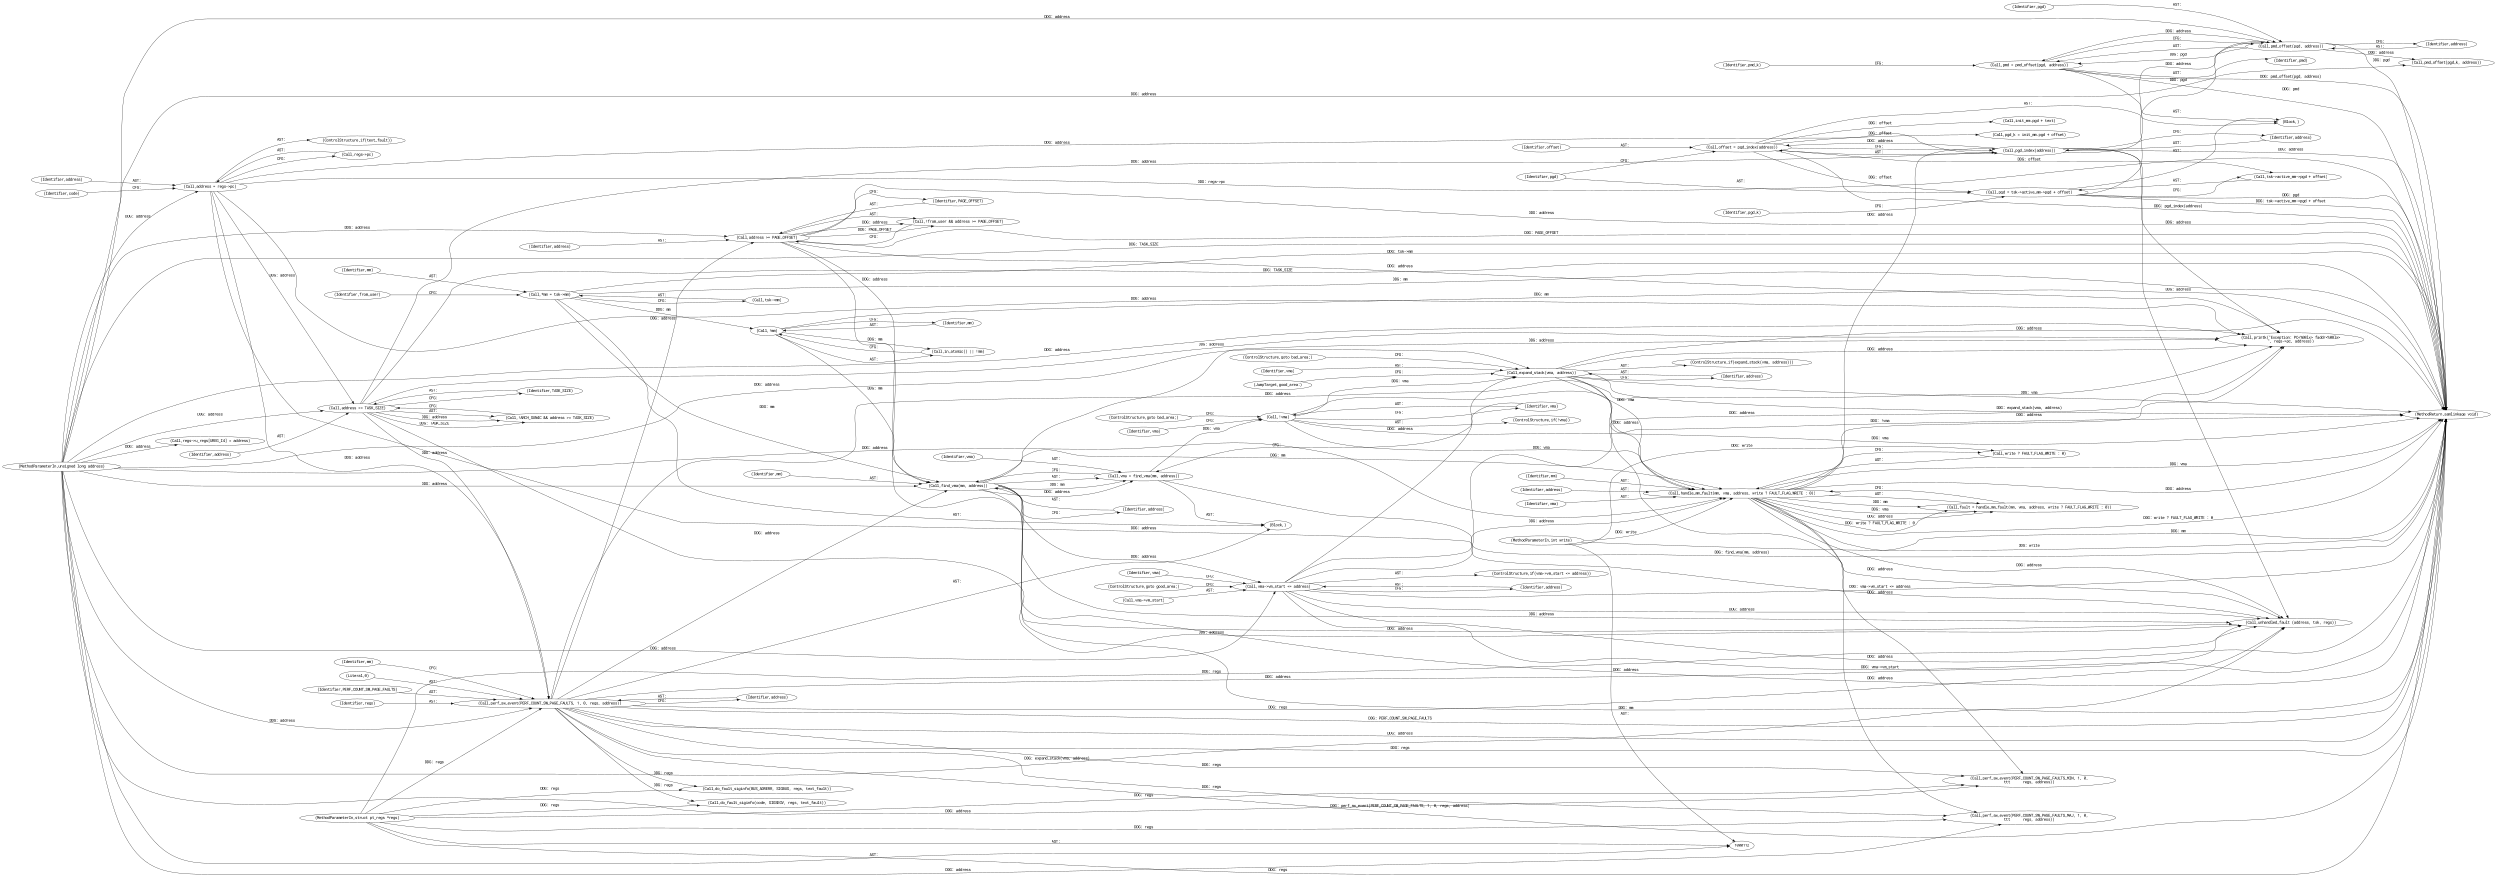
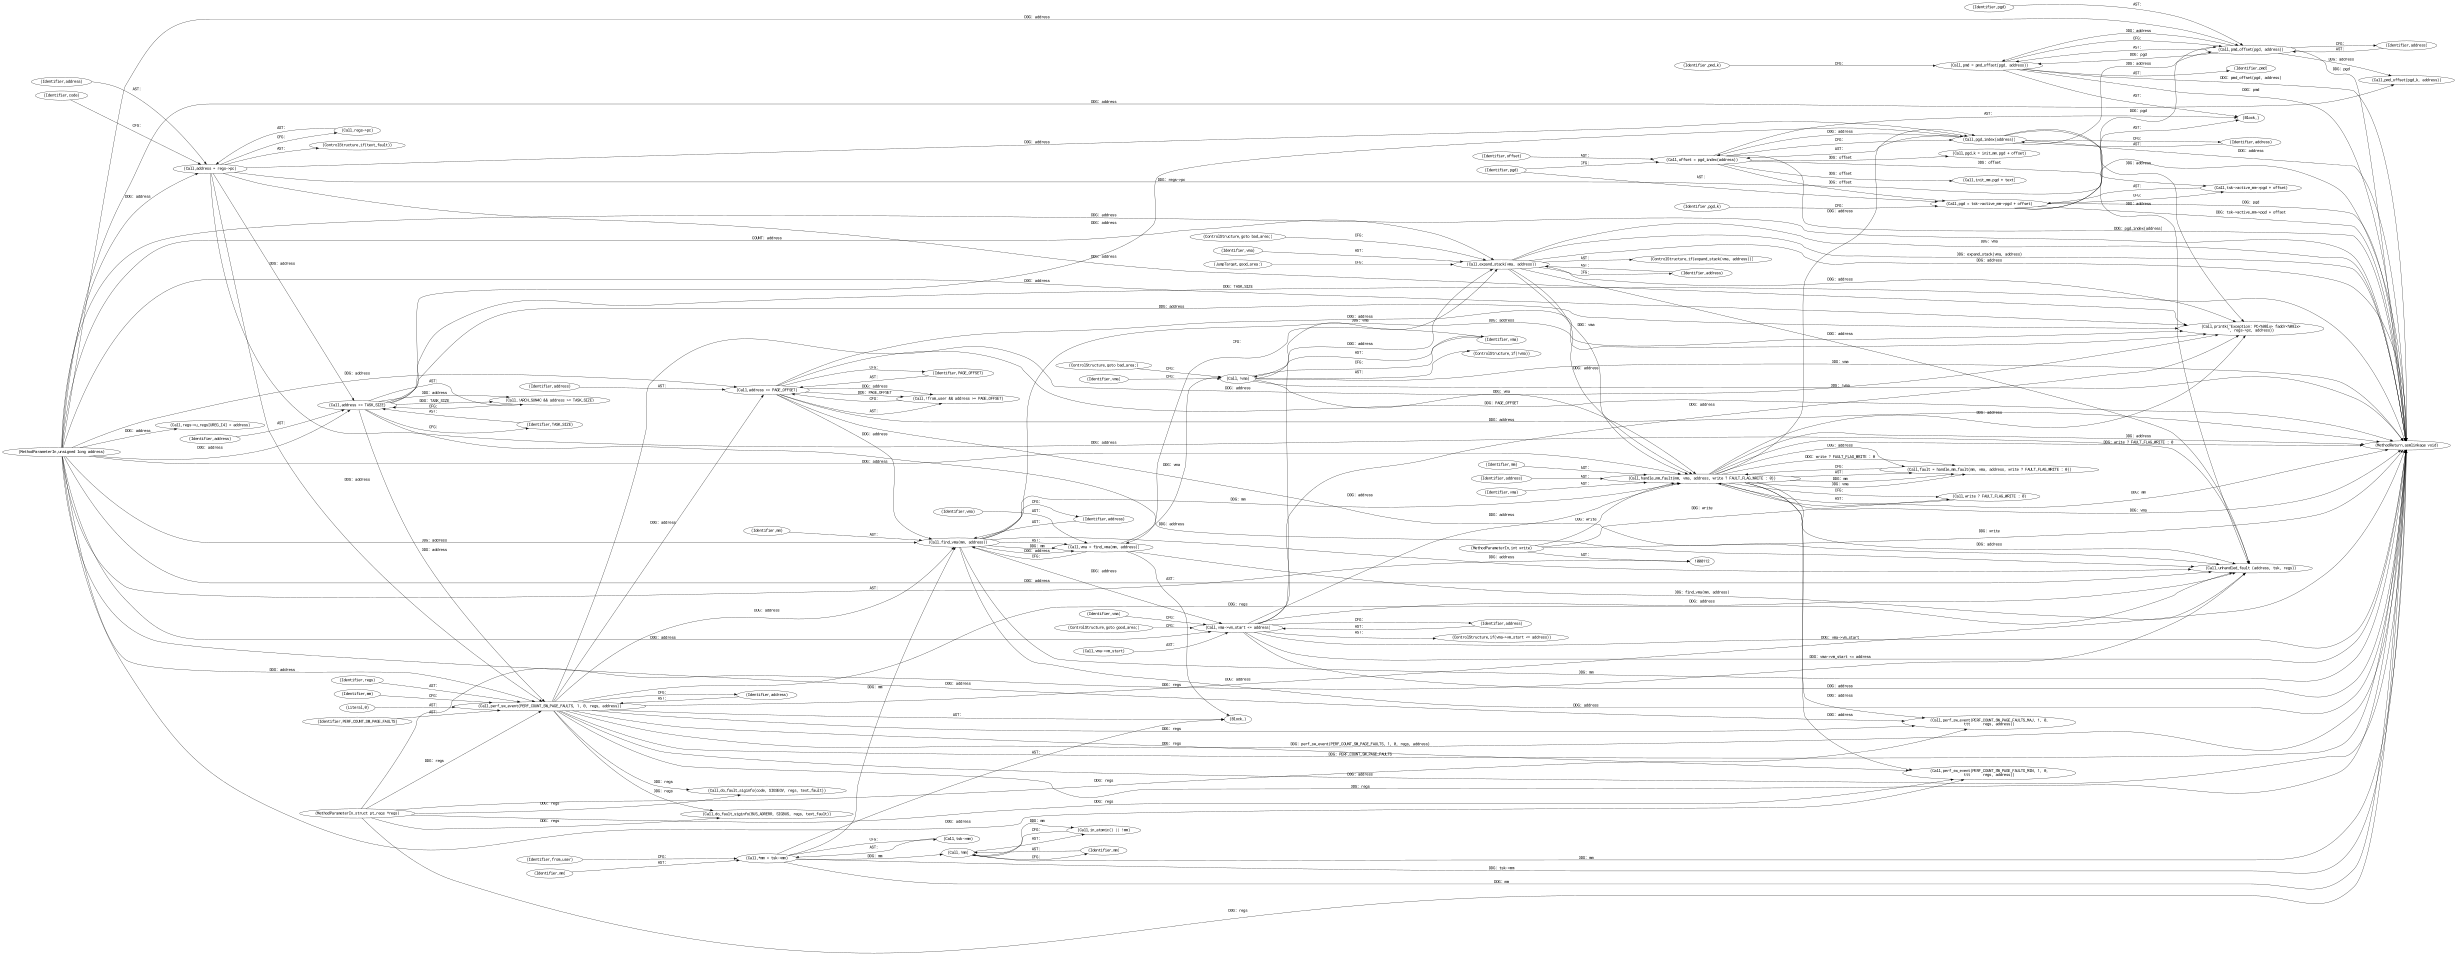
  digraph {
    fontname="Roboto Mono"
    rankdir=LR
    node [fontname="Roboto Mono"]
    edge [fontname="Roboto Mono"]
    n1 [label="(Call,pmd = pmd_offset(pgd, address))"]
    n2 [label="(Call,pmd_offset(pgd, address))"]
    n3 [label="(Block,)"]
    n4 [label="(MethodReturn,asmlinkage void)"]
    n5 [label="(Identifier,pmd)"]
    n6 [label="(Identifier,address)"]
    n7 [label="(Call,pmd_offset(pgd_k, address))"]
    n8 [label="(Call,pgd = tsk->active_mm->pgd + offset)"]
    n9 [label="(Call,tsk->active_mm->pgd + offset)"]
    n10 [label="(Call,offset = pgd_index(address))"]
    n11 [label="(Call,pgd_index(address))"]
    n12 [label="(Call,init_mm.pgd + text)"]
    n13 [label="(Call,pgd_k = init_mm.pgd + offset)"]
    n14 [label="(Call,printk(\"Exception: PC<%08lx> faddr<%08lx>\n\", regs->pc, address))"]
    n15 [label="(Call,unhandled_fault (address, tsk, regs))"]
    n16 [label="(Identifier,address)"]
    n17 [label="(Call,address >= TASK_SIZE)"]
    n18 [label="(Call,perf_sw_event(PERF_COUNT_SW_PAGE_FAULTS, 1, 0, regs, address))"]
    n19 [label="(Identifier,TASK_SIZE)"]
    n20 [label="(Call,!ARCH_SUN4C && address >= TASK_SIZE)"]
    n21 [label="(Call,find_vma(mm, address))"]
    n22 [label="(Call,address >= PAGE_OFFSET)"]
    n23 [label="(Call,perf_sw_event(PERF_COUNT_SW_PAGE_FAULTS_MAJ, 1, 0,\n\t\t\t      regs, address))"]
    n24 [label="(Call,perf_sw_event(PERF_COUNT_SW_PAGE_FAULTS_MIN, 1, 0,\n\t\t\t      regs, address))"]
    n25 [label="(Block,)"]
    n26 [label="(Identifier,address)"]
    n27 [label="(Call,do_fault_siginfo(code, SIGSEGV, regs, text_fault))"]
    n28 [label="(Call,do_fault_siginfo(BUS_ADRERR, SIGBUS, regs, text_fault))"]
    n29 [label="(Call,address = regs->pc)"]
    n30 [label="(Call,regs->pc)"]
    n31 [label="(ControlStructure,if(text_fault))"]
    n32 [label="(MethodParameterIn,unsigned long address)"]
    n33 [label="(Call,handle_mm_fault(mm, vma, address, write ? FAULT_FLAG_WRITE : 0))"]
    n34 [label="(Call,expand_stack(vma, address))"]
    n35 [label="(Call,vma->vm_start <= address)"]
    n36 [label="(Call,regs->u_regs[UREG_I4] = address)"]
    1000112
    n38 [label="(Call,write ? FAULT_FLAG_WRITE : 0)"]
    n39 [label="(Call,fault = handle_mm_fault(mm, vma, address, write ? FAULT_FLAG_WRITE : 0))"]
    n40 [label="(Call,vma = find_vma(mm, address))"]
    n41 [label="(Identifier,address)"]
    n42 [label="(Call,!from_user && address >= PAGE_OFFSET)"]
    n43 [label="(Identifier,PAGE_OFFSET)"]
    n44 [label="(ControlStructure,if(expand_stack(vma, address)))"]
    n45 [label="(Identifier,address)"]
    n46 [label="(Identifier,address)"]
    n47 [label="(ControlStructure,if(vma->vm_start <= address))"]
    n48 [label="(Call,!vma)"]
    n49 [label="(Call,!mm)"]
    n50 [label="(Call,in_atomic() || !mm)"]
    n51 [label="(Identifier,mm)"]
    n52 [label="(Call,*mm = tsk->mm)"]
    n53 [label="(Call,tsk->mm)"]
    n54 [label="(MethodParameterIn,struct pt_regs *regs)"]
    n55 [label="(ControlStructure,if(!vma))"]
    n56 [label="(Identifier,vma)"]
    n57 [label="(MethodParameterIn,int write)"]
    n58 [label="(Identifier,from_user)"]
    n59 [label="(ControlStructure,goto bad_area;)"]
    n60 [label="(Call,vma->vm_start)"]
    n61 [label="(Identifier,vma)"]
    n62 [label="(Identifier,vma)"]
    n63 [label="(ControlStructure,goto bad_area;)"]
    n64 [label="(Identifier,mm)"]
    n65 [label="(Identifier,mm)"]
    n66 [label="(Literal,0)"]
    n67 [label="(Identifier,PERF_COUNT_SW_PAGE_FAULTS)"]
    n68 [label="(Identifier,offset)"]
    n69 [label="(Identifier,pgd)"]
    n70 [label="(Identifier,regs)"]
    n71 [label="(Identifier,vma)"]
    n72 [label="(Identifier,code)"]
    n73 [label="(JumpTarget,good_area:)"]
    n74 [label="(Identifier,address)"]
    n75 [label="(Identifier,pmd_k)"]
    n76 [label="(Identifier,mm)"]
    n77 [label="(Identifier,pgd_k)"]
    n78 [label="(Identifier,address)"]
    n79 [label="(Identifier,vma)"]
    n80 [label="(Identifier,pgd)"]
    n81 [label="(Identifier,mm)"]
    n82 [label="(Identifier,vma)"]
    n83 [label="(Identifier,address)"]
    n84 [label="(ControlStructure,goto good_area;)"]
    n85 [label="(Identifier,address)"]
    n1 -> n2 [label="CFG: "]
    n1 -> n3 [label="AST: "]
    n1 -> n4 [label="DDG: pmd_offset(pgd, address)"]
    n1 -> n4 [label="DDG: pmd"]
    n1 -> n5 [label="AST: "]
    n2 -> n1 [label="AST: "]
    n2 -> n1 [label="DDG: pgd"]
    n2 -> n1 [label="DDG: address"]
    n2 -> n4 [label="DDG: pgd"]
    n2 -> n6 [label="CFG: "]
    n2 -> n7 [label="DDG: address"]
    n6 -> n2 [label="AST: "]
    n8 -> n2 [label="DDG: pgd"]
    n8 -> n3 [label="AST: "]
    n8 -> n4 [label="DDG: pgd"]
    n8 -> n4 [label="DDG: tsk->active_mm->pgd + offset"]
    n8 -> n9 [label="CFG: "]
    n9 -> n8 [label="AST: "]
    n10 -> n3 [label="AST: "]
    n10 -> n4 [label="DDG: pgd_index(address)"]
    n10 -> n8 [label="DDG: offset"]
    n10 -> n9 [label="DDG: offset"]
    n10 -> n11 [label="CFG: "]
    n10 -> n12 [label="DDG: offset"]
    n10 -> n13 [label="DDG: offset"]
    n11 -> n2 [label="DDG: address"]
    n11 -> n4 [label="DDG: address"]
    n11 -> n10 [label="AST: "]
    n11 -> n10 [label="DDG: address"]
    n11 -> n14 [label="DDG: address"]
    n11 -> n15 [label="DDG: address"]
    n11 -> n16 [label="CFG: "]
    n16 -> n11 [label="AST: "]
    n17 -> n4 [label="DDG: TASK_SIZE"]
    n17 -> n11 [label="DDG: address"]
    n17 -> n14 [label="DDG: address"]
    n17 -> n15 [label="DDG: address"]
    n17 -> n18 [label="DDG: address"]
    n17 -> n19 [label="CFG: "]
    n17 -> n20 [label="AST: "]
    n17 -> n20 [label="DDG: address"]
    n17 -> n20 [label="DDG: TASK_SIZE"]
    n18 -> n4 [label="DDG: perf_sw_event(PERF_COUNT_SW_PAGE_FAULTS, 1, 0, regs, address)"]
    n18 -> n4 [label="DDG: PERF_COUNT_SW_PAGE_FAULTS"]
    n18 -> n4 [label="DDG: address"]
    n18 -> n4 [label="DDG: regs"]
    n18 -> n14 [label="DDG: address"]
    n18 -> n15 [label="DDG: address"]
    n18 -> n15 [label="DDG: regs"]
    n18 -> n21 [label="DDG: address"]
    n18 -> n22 [label="DDG: address"]
    n18 -> n23 [label="DDG: regs"]
    n18 -> n24 [label="DDG: regs"]
    n18 -> n25 [label="AST: "]
    n18 -> n26 [label="CFG: "]
    n18 -> n27 [label="DDG: regs"]
    n18 -> n28 [label="DDG: regs"]
    n19 -> n17 [label="AST: "]
    n20 -> n17 [label="CFG: "]
    n21 -> n4 [label="DDG: mm"]
    n21 -> n4 [label="DDG: address"]
    n21 -> n14 [label="DDG: address"]
    n21 -> n15 [label="DDG: address"]
    n21 -> n33 [label="DDG: mm"]
    n21 -> n35 [label="DDG: address"]
    n21 -> n40 [label="AST: "]
    n21 -> n40 [label="DDG: mm"]
    n21 -> n40 [label="DDG: address"]
    n21 -> n41 [label="CFG: "]
    n22 -> n4 [label="DDG: address"]
    n22 -> n4 [label="DDG: PAGE_OFFSET"]
    n22 -> n14 [label="DDG: address"]
    n22 -> n15 [label="DDG: address"]
    n22 -> n21 [label="DDG: address"]
    n22 -> n42 [label="AST: "]
    n22 -> n42 [label="DDG: address"]
    n22 -> n42 [label="DDG: PAGE_OFFSET"]
    n22 -> n43 [label="CFG: "]
    n26 -> n18 [label="AST: "]
    n29 -> n4 [label="DDG: regs->pc"]
    n29 -> n11 [label="DDG: address"]
    n29 -> n14 [label="DDG: address"]
    n29 -> n15 [label="DDG: address"]
    n29 -> n17 [label="DDG: address"]
    n29 -> n18 [label="DDG: address"]
    n29 -> n30 [label="CFG: "]
    n29 -> n31 [label="AST: "]
    n30 -> n29 [label="AST: "]
    n32 -> n2 [label="DDG: address"]
-   n32 -> n4 [label="DDG: TASK_SIZE"]
+   n32 -> n4 [label="DDG: address"]
    n32 -> n7 [label="DDG: address"]
    n32 -> n14 [label="DDG: address"]
-   n32 -> n15 [label="DDG: expand_stack(vma, address)"]
+   n32 -> n15 [label="DDG: address"]
    n32 -> n17 [label="DDG: address"]
    n32 -> n18 [label="DDG: address"]
    n32 -> n21 [label="DDG: address"]
    n32 -> n22 [label="DDG: address"]
    n32 -> n23 [label="DDG: address"]
    n32 -> n24 [label="DDG: address"]
    n32 -> n29 [label="DDG: address"]
    n32 -> n33 [label="DDG: address"]
-   n32 -> n34 [label="DDG: address"]
+   n32 -> n34 [label="COUNT: address"]
    n32 -> n35 [label="DDG: address"]
    n32 -> n36 [label="DDG: address"]
    n32 -> 1000112 [label="AST: "]
    n33 -> n4 [label="DDG: mm"]
    n33 -> n4 [label="DDG: vma"]
    n33 -> n4 [label="DDG: address"]
    n33 -> n4 [label="DDG: write ? FAULT_FLAG_WRITE : 0"]
    n33 -> n11 [label="DDG: address"]
    n33 -> n14 [label="DDG: address"]
    n33 -> n15 [label="DDG: address"]
    n33 -> n23 [label="DDG: address"]
    n33 -> n24 [label="DDG: address"]
    n33 -> n38 [label="CFG: "]
    n33 -> n39 [label="AST: "]
    n33 -> n39 [label="DDG: mm"]
    n33 -> n39 [label="DDG: vma"]
    n33 -> n39 [label="DDG: address"]
    n33 -> n39 [label="DDG: write ? FAULT_FLAG_WRITE : 0"]
    n34 -> n4 [label="DDG: expand_stack(vma, address)"]
    n34 -> n4 [label="DDG: address"]
    n34 -> n4 [label="DDG: vma"]
    n34 -> n14 [label="DDG: address"]
    n34 -> n15 [label="DDG: address"]
    n34 -> n33 [label="DDG: vma"]
    n34 -> n33 [label="DDG: address"]
    n34 -> n44 [label="AST: "]
    n34 -> n45 [label="CFG: "]
    n35 -> n4 [label="DDG: vma->vm_start <= address"]
    n35 -> n4 [label="DDG: address"]
    n35 -> n4 [label="DDG: vma->vm_start"]
    n35 -> n14 [label="DDG: address"]
    n35 -> n15 [label="DDG: address"]
    n35 -> n33 [label="DDG: address"]
    n35 -> n34 [label="DDG: address"]
    n35 -> n46 [label="CFG: "]
    n35 -> n47 [label="AST: "]
    n38 -> n33 [label="AST: "]
    n39 -> n33 [label="CFG: "]
    n40 -> n4 [label="DDG: find_vma(mm, address)"]
    n40 -> n21 [label="CFG: "]
    n40 -> n25 [label="AST: "]
    n40 -> n48 [label="DDG: vma"]
    n41 -> n21 [label="AST: "]
    n42 -> n22 [label="CFG: "]
    n43 -> n22 [label="AST: "]
    n45 -> n34 [label="AST: "]
    n46 -> n35 [label="AST: "]
    n48 -> n4 [label="DDG: !vma"]
    n48 -> n4 [label="DDG: vma"]
    n48 -> n33 [label="DDG: vma"]
    n48 -> n34 [label="DDG: vma"]
    n48 -> n55 [label="AST: "]
    n48 -> n56 [label="CFG: "]
    n49 -> n4 [label="DDG: mm"]
-   n49 -> n21 [label="DDG: mm"]
    n49 -> n50 [label="AST: "]
    n49 -> n50 [label="DDG: mm"]
    n49 -> n51 [label="CFG: "]
    n50 -> n49 [label="CFG: "]
    n51 -> n49 [label="AST: "]
    n52 -> n4 [label="DDG: tsk->mm"]
    n52 -> n4 [label="DDG: mm"]
    n52 -> n21 [label="DDG: mm"]
    n52 -> n25 [label="AST: "]
    n52 -> n49 [label="DDG: mm"]
    n52 -> n53 [label="CFG: "]
    n53 -> n52 [label="AST: "]
    n54 -> n4 [label="DDG: regs"]
    n54 -> n15 [label="DDG: regs"]
    n54 -> n18 [label="DDG: regs"]
    n54 -> n23 [label="DDG: regs"]
    n54 -> n24 [label="DDG: regs"]
    n54 -> n27 [label="DDG: regs"]
    n54 -> n28 [label="DDG: regs"]
-   n54 -> 1000112 [label="AST: "]
    n56 -> n40 [label="CFG: "]
    n56 -> n48 [label="AST: "]
    n57 -> n4 [label="DDG: write"]
    n57 -> n33 [label="DDG: write"]
    n57 -> 1000112 [label="AST: "]
    n57 -> n38 [label="DDG: write"]
    n58 -> n52 [label="CFG: "]
    n59 -> n34 [label="CFG: "]
    n60 -> n35 [label="AST: "]
    n61 -> n34 [label="AST: "]
    n62 -> n48 [label="CFG: "]
    n63 -> n48 [label="CFG: "]
    n64 -> n52 [label="AST: "]
    n65 -> n33 [label="AST: "]
    n66 -> n18 [label="AST: "]
    n67 -> n18 [label="AST: "]
    n68 -> n10 [label="AST: "]
    n69 -> n2 [label="AST: "]
    n70 -> n18 [label="AST: "]
    n71 -> n35 [label="CFG: "]
    n72 -> n29 [label="CFG: "]
    n73 -> n34 [label="CFG: "]
    n74 -> n22 [label="AST: "]
    n75 -> n1 [label="CFG: "]
    n76 -> n21 [label="AST: "]
    n77 -> n8 [label="CFG: "]
    n78 -> n33 [label="AST: "]
    n79 -> n33 [label="AST: "]
    n80 -> n8 [label="AST: "]
    n80 -> n10 [label="CFG: "]
    n81 -> n18 [label="CFG: "]
    n82 -> n40 [label="AST: "]
    n83 -> n17 [label="AST: "]
    n84 -> n35 [label="CFG: "]
    n85 -> n29 [label="AST: "]
  }
